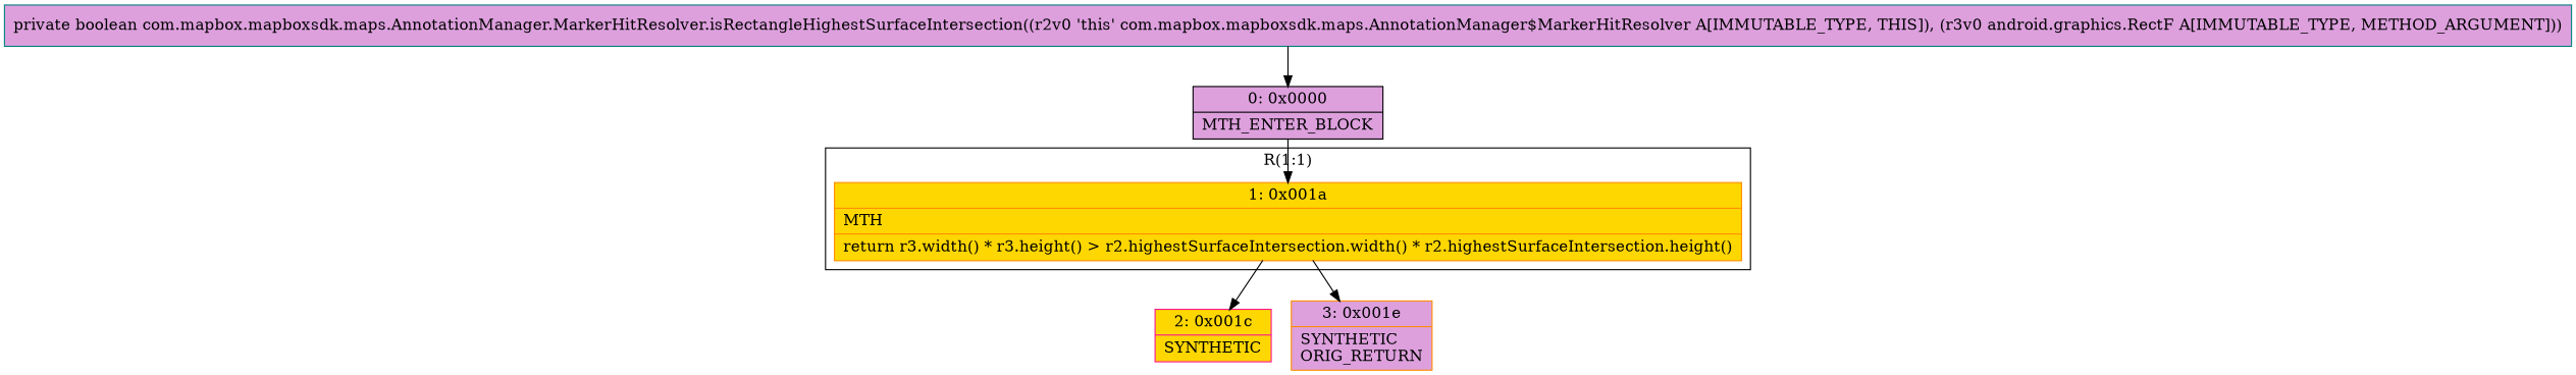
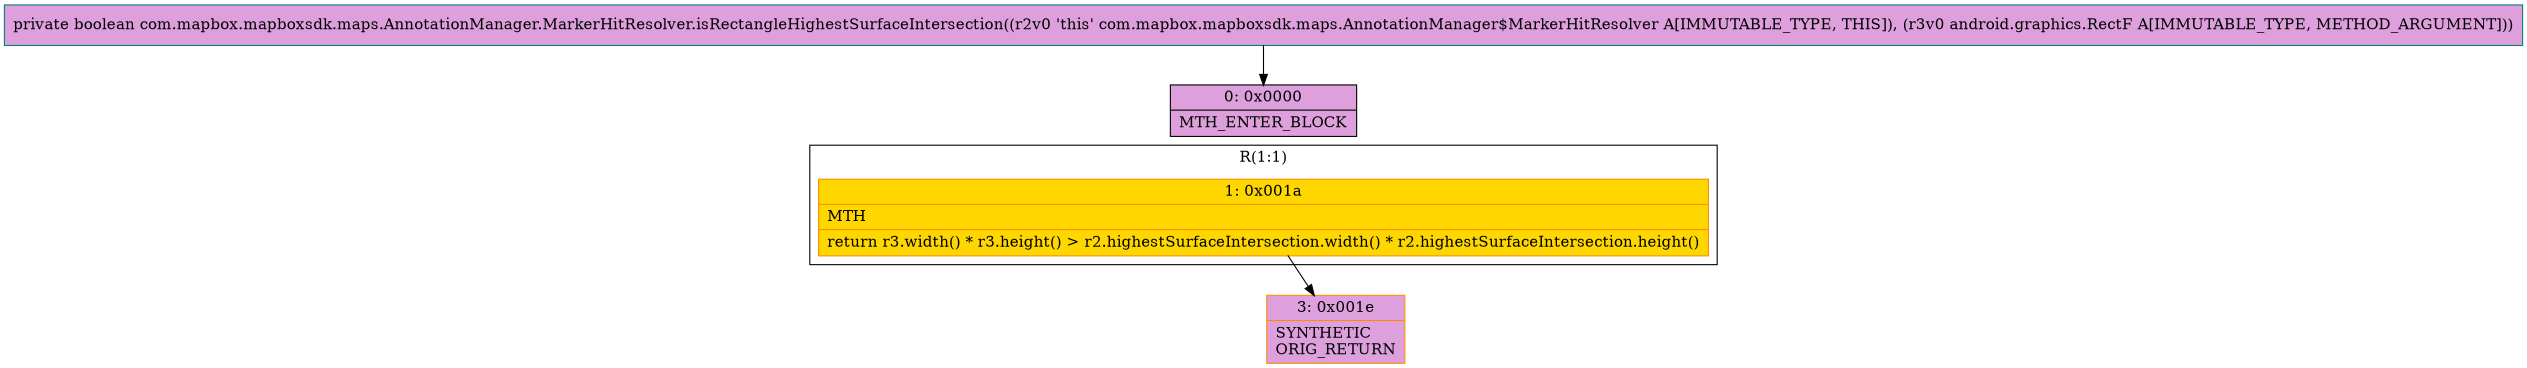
  digraph {
    node [color=darkorange fillcolor=plum shape=record style=filled]
    n1 [fillcolor=gold label="{1\:\ 0x001a|MTH\l|return r3.width() * r3.height() \> r2.highestSurfaceIntersection.width() * r2.highestSurfaceIntersection.height()\l}"]
-   n2 [color=deeppink fillcolor=gold label="{2\:\ 0x001c|SYNTHETIC\l}"]
    n3 [label="{3\:\ 0x001e|SYNTHETIC\lORIG_RETURN\l}"]
    n4 [color=black label="{0\:\ 0x0000|MTH_ENTER_BLOCK\l}"]
    n5 [color=teal label="{private boolean com.mapbox.mapboxsdk.maps.AnnotationManager.MarkerHitResolver.isRectangleHighestSurfaceIntersection((r2v0 'this' com.mapbox.mapboxsdk.maps.AnnotationManager$MarkerHitResolver A[IMMUTABLE_TYPE, THIS]), (r3v0 android.graphics.RectF A[IMMUTABLE_TYPE, METHOD_ARGUMENT])) }"]
    subgraph cluster_1 {
      label="R(1:1)"
      n1
    }
-   n1 -> n2
    n1 -> n3
-   n4 -> n1
    n5 -> n4
  }
